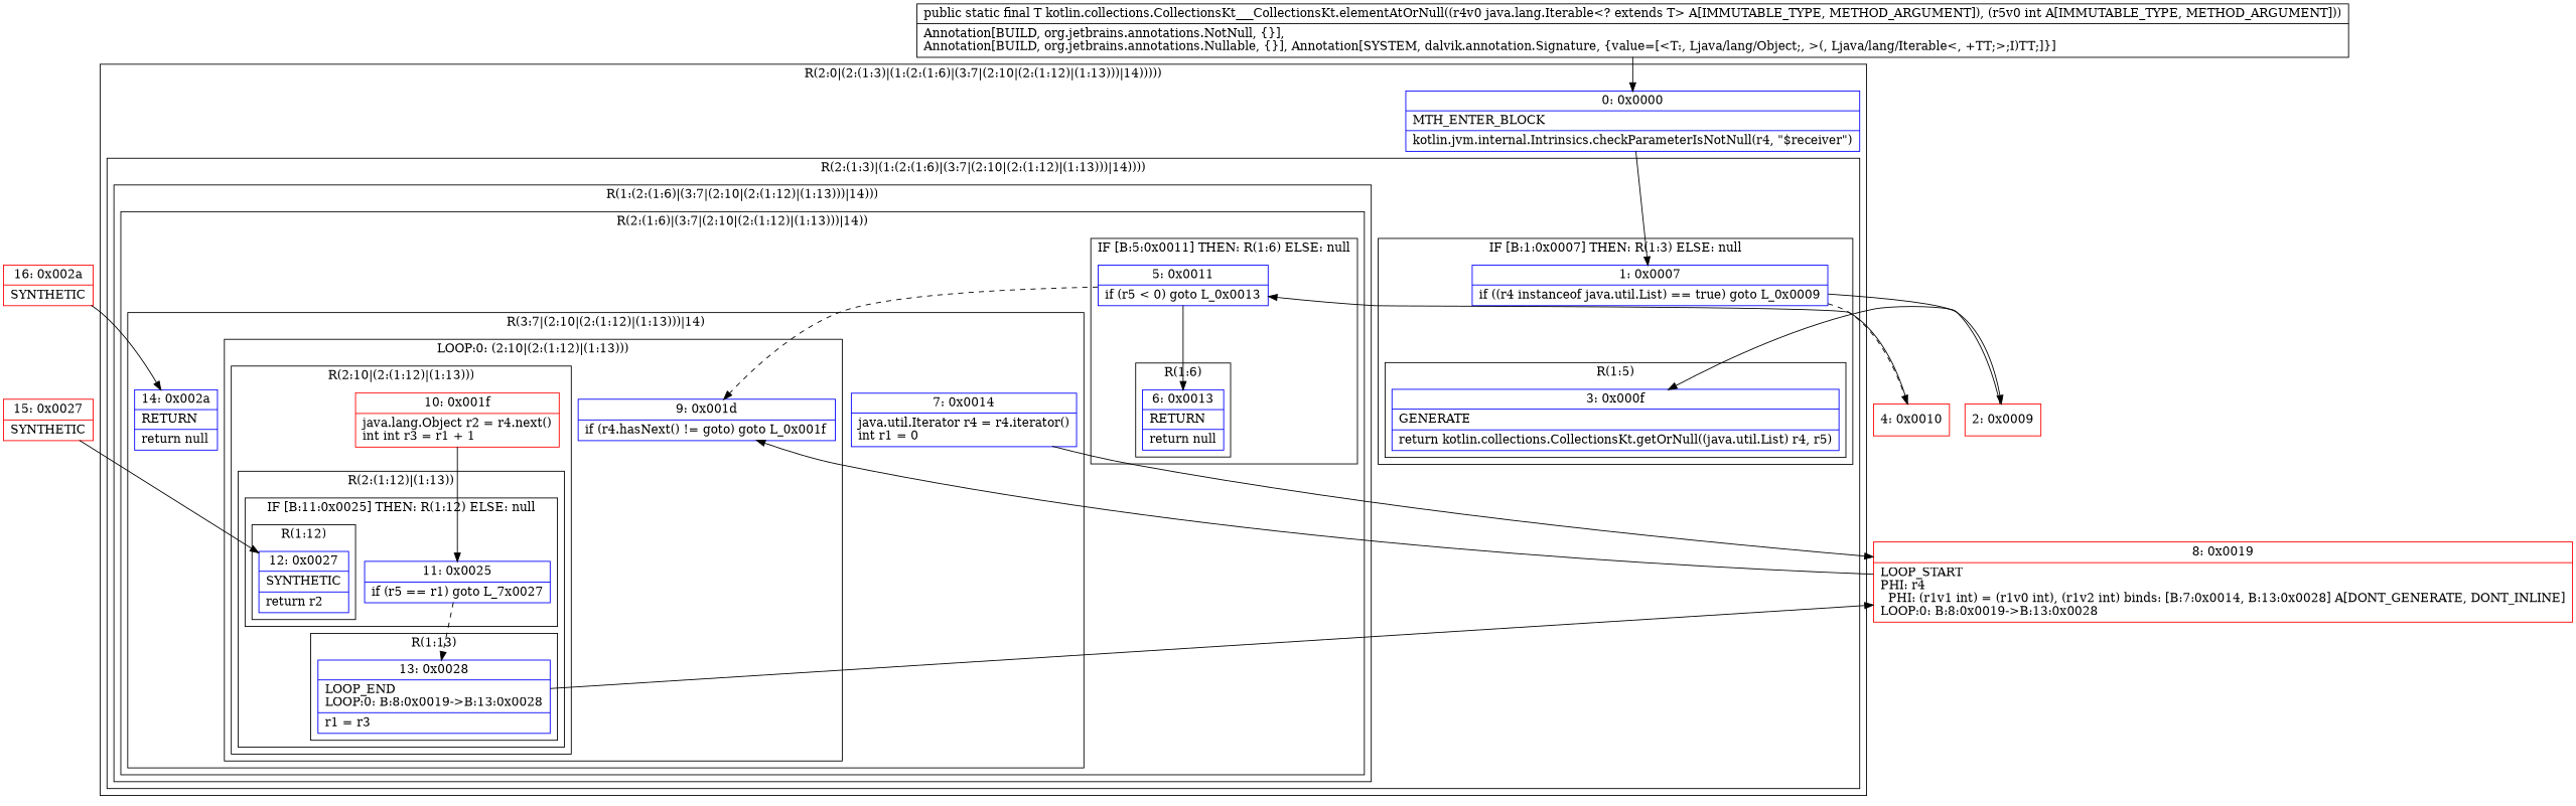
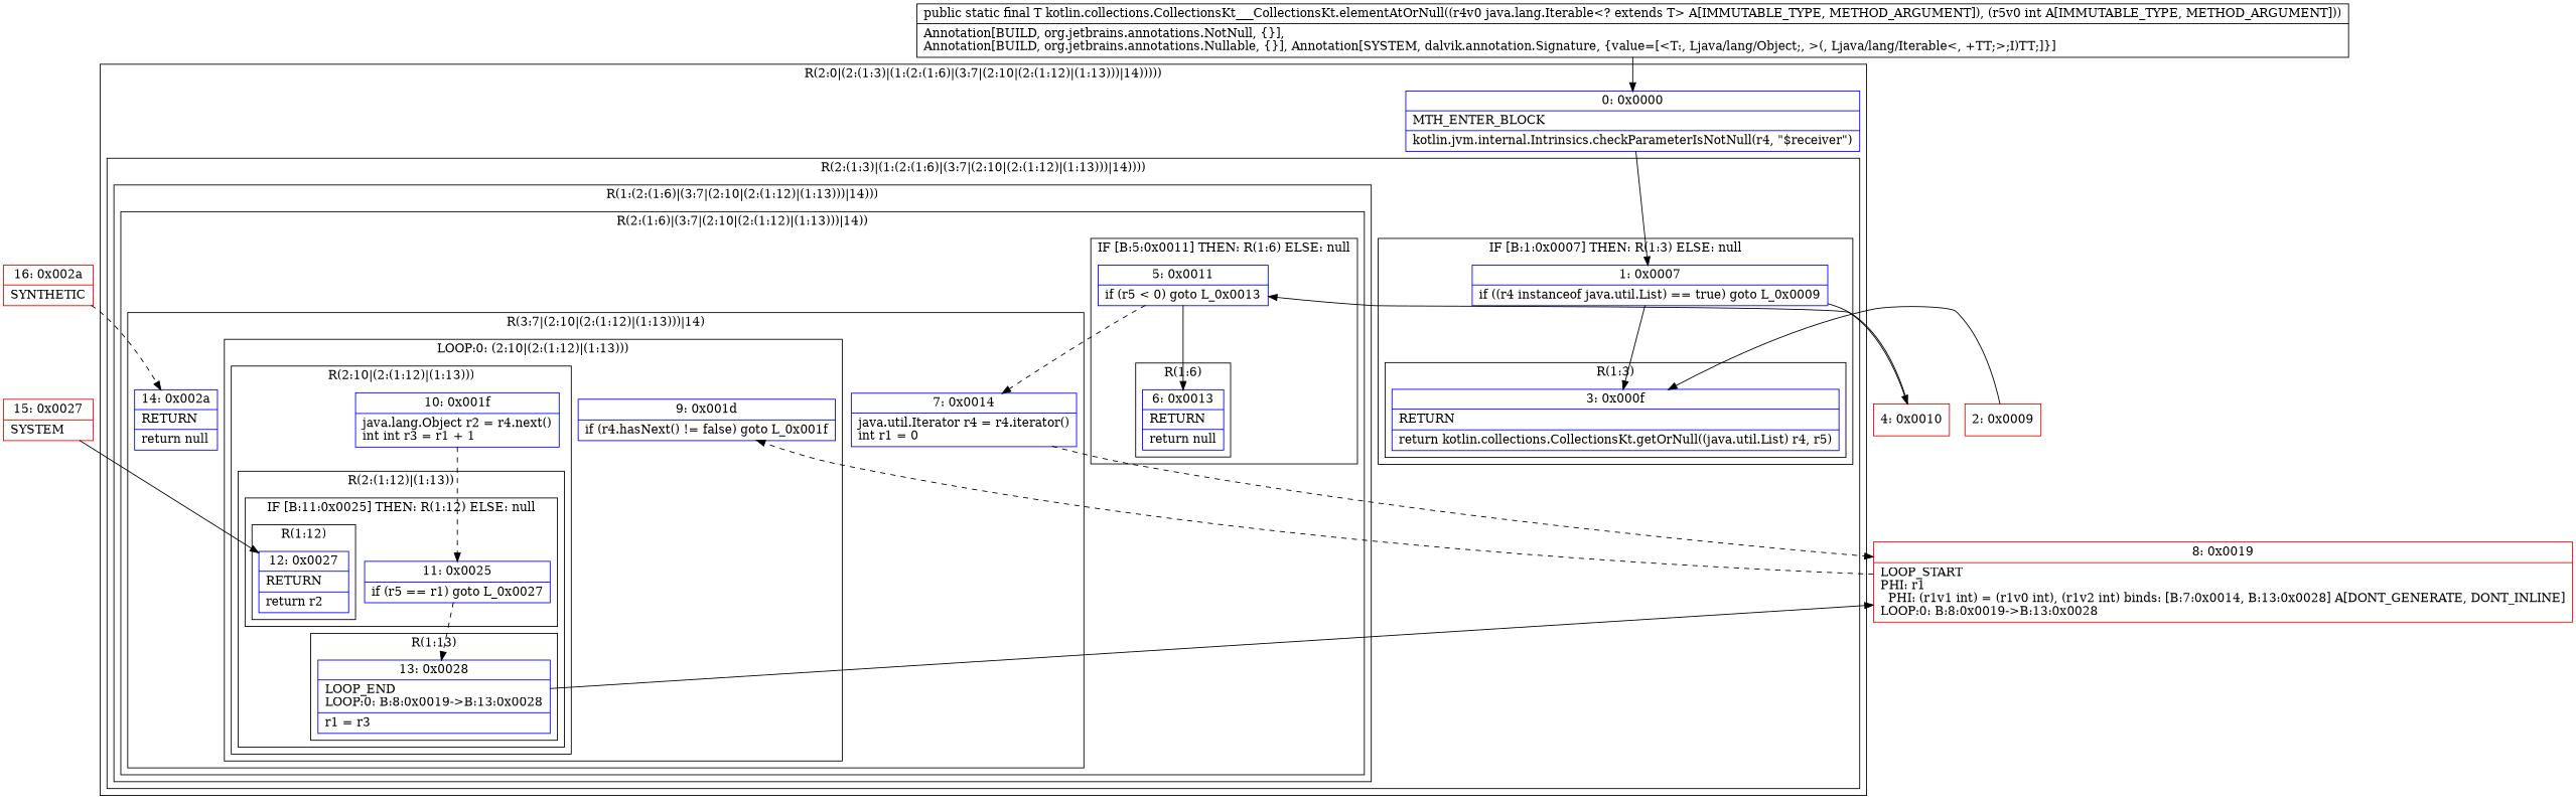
  digraph {
    node [color=blue shape=record]
-   n1 [label="{3\:\ 0x000f|GENERATE\l|return kotlin.collections.CollectionsKt.getOrNull((java.util.List) r4, r5)\l}"]
+   n1 [label="{3\:\ 0x000f|RETURN\l|return kotlin.collections.CollectionsKt.getOrNull((java.util.List) r4, r5)\l}"]
    n2 [label="{1\:\ 0x0007|if ((r4 instanceof java.util.List) == true) goto L_0x0009\l}"]
    n3 [label="{6\:\ 0x0013|RETURN\l|return null\l}"]
    n4 [label="{5\:\ 0x0011|if (r5 \< 0) goto L_0x0013\l}"]
-   n5 [label="{12\:\ 0x0027|SYNTHETIC\l|return r2\l}"]
-   n6 [label="{11\:\ 0x0025|if (r5 == r1) goto L_7x0027\l}"]
+   n5 [label="{12\:\ 0x0027|RETURN\l|return r2\l}"]
+   n6 [label="{11\:\ 0x0025|if (r5 == r1) goto L_0x0027\l}"]
    n7 [label="{13\:\ 0x0028|LOOP_END\lLOOP:0: B:8:0x0019\-\>B:13:0x0028\l|r1 = r3\l}"]
-   n8 [color=red label="{10\:\ 0x001f|java.lang.Object r2 = r4.next()\lint int r3 = r1 + 1\l}"]
-   n9 [label="{9\:\ 0x001d|if (r4.hasNext() != goto) goto L_0x001f\l}"]
+   n8 [label="{10\:\ 0x001f|java.lang.Object r2 = r4.next()\lint int r3 = r1 + 1\l}"]
+   n9 [label="{9\:\ 0x001d|if (r4.hasNext() != false) goto L_0x001f\l}"]
    n10 [label="{7\:\ 0x0014|java.util.Iterator r4 = r4.iterator()\lint r1 = 0\l}"]
    n11 [label="{14\:\ 0x002a|RETURN\l|return null\l}"]
    n12 [label="{0\:\ 0x0000|MTH_ENTER_BLOCK\l|kotlin.jvm.internal.Intrinsics.checkParameterIsNotNull(r4, \"$receiver\")\l}"]
    n13 [color=red label="{2\:\ 0x0009}"]
    n14 [color=red label="{4\:\ 0x0010}"]
-   n15 [color=red label="{8\:\ 0x0019|LOOP_START\lPHI: r4 \l  PHI: (r1v1 int) = (r1v0 int), (r1v2 int) binds: [B:7:0x0014, B:13:0x0028] A[DONT_GENERATE, DONT_INLINE]\lLOOP:0: B:8:0x0019\-\>B:13:0x0028\l}"]
+   n15 [color=red label="{8\:\ 0x0019|LOOP_START\lPHI: r1 \l  PHI: (r1v1 int) = (r1v0 int), (r1v2 int) binds: [B:7:0x0014, B:13:0x0028] A[DONT_GENERATE, DONT_INLINE]\lLOOP:0: B:8:0x0019\-\>B:13:0x0028\l}"]
    n16 [color=red label="{16\:\ 0x002a|SYNTHETIC\l}"]
-   n17 [color=red label="{15\:\ 0x0027|SYNTHETIC\l}"]
+   n17 [color=red label="{15\:\ 0x0027|SYSTEM\l}"]
    n18 [label="{public static final T kotlin.collections.CollectionsKt___CollectionsKt.elementAtOrNull((r4v0 java.lang.Iterable\<? extends T\> A[IMMUTABLE_TYPE, METHOD_ARGUMENT]), (r5v0 int A[IMMUTABLE_TYPE, METHOD_ARGUMENT]))  | Annotation[BUILD, org.jetbrains.annotations.NotNull, \{\}], \lAnnotation[BUILD, org.jetbrains.annotations.Nullable, \{\}], Annotation[SYSTEM, dalvik.annotation.Signature, \{value=[\<T:, Ljava\/lang\/Object;, \>(, Ljava\/lang\/Iterable\<, +TT;\>;I)TT;]\}]\l}" color=""]
    subgraph cluster_1 {
      label="R(2:0|(2:(1:3)|(1:(2:(1:6)|(3:7|(2:10|(2:(1:12)|(1:13)))|14)))))"
      n12
      subgraph cluster_2 {
        label="R(2:(1:3)|(1:(2:(1:6)|(3:7|(2:10|(2:(1:12)|(1:13)))|14))))"
        subgraph cluster_3 {
          label="IF [B:1:0x0007] THEN: R(1:3) ELSE: null"
          n2
          subgraph cluster_4 {
-           label="R(1:5)"
+           label="R(1:3)"
            n1
          }
        }
        subgraph cluster_5 {
          label="R(1:(2:(1:6)|(3:7|(2:10|(2:(1:12)|(1:13)))|14)))"
          subgraph cluster_6 {
            label="R(2:(1:6)|(3:7|(2:10|(2:(1:12)|(1:13)))|14))"
            subgraph cluster_7 {
              label="IF [B:5:0x0011] THEN: R(1:6) ELSE: null"
              n4
              subgraph cluster_8 {
                label="R(1:6)"
                n3
              }
            }
            subgraph cluster_9 {
              label="R(3:7|(2:10|(2:(1:12)|(1:13)))|14)"
              n10
              n11
              subgraph cluster_10 {
                label="LOOP:0: (2:10|(2:(1:12)|(1:13)))"
                n9
                subgraph cluster_11 {
                  label="R(2:10|(2:(1:12)|(1:13)))"
                  n8
                  subgraph cluster_12 {
                    label="R(2:(1:12)|(1:13))"
                    subgraph cluster_13 {
                      label="IF [B:11:0x0025] THEN: R(1:12) ELSE: null"
                      n6
                      subgraph cluster_14 {
                        label="R(1:12)"
                        n5
                      }
                    }
                    subgraph cluster_15 {
                      label="R(1:13)"
                      n7
                    }
                  }
                }
              }
            }
          }
        }
      }
    }
-   n2 -> n13
-   n2 -> n14 [style=dashed]
+   n2 -> n1
+   n2 -> n14 [style=solid]
    n4 -> n3
-   n4 -> n9 [style=dashed]
+   n4 -> n10 [style=dashed]
    n6 -> n7 [style=dashed]
    n7 -> n15
-   n8 -> n6
-   n10 -> n15
+   n8 -> n6 [style=dashed]
+   n10 -> n15 [style=dashed]
    n12 -> n2
    n13 -> n1
    n14 -> n4
-   n15 -> n9
-   n16 -> n11
+   n15 -> n9 [style=dashed]
+   n16 -> n11 [style=dashed]
    n17 -> n5
    n18 -> n12
  }
